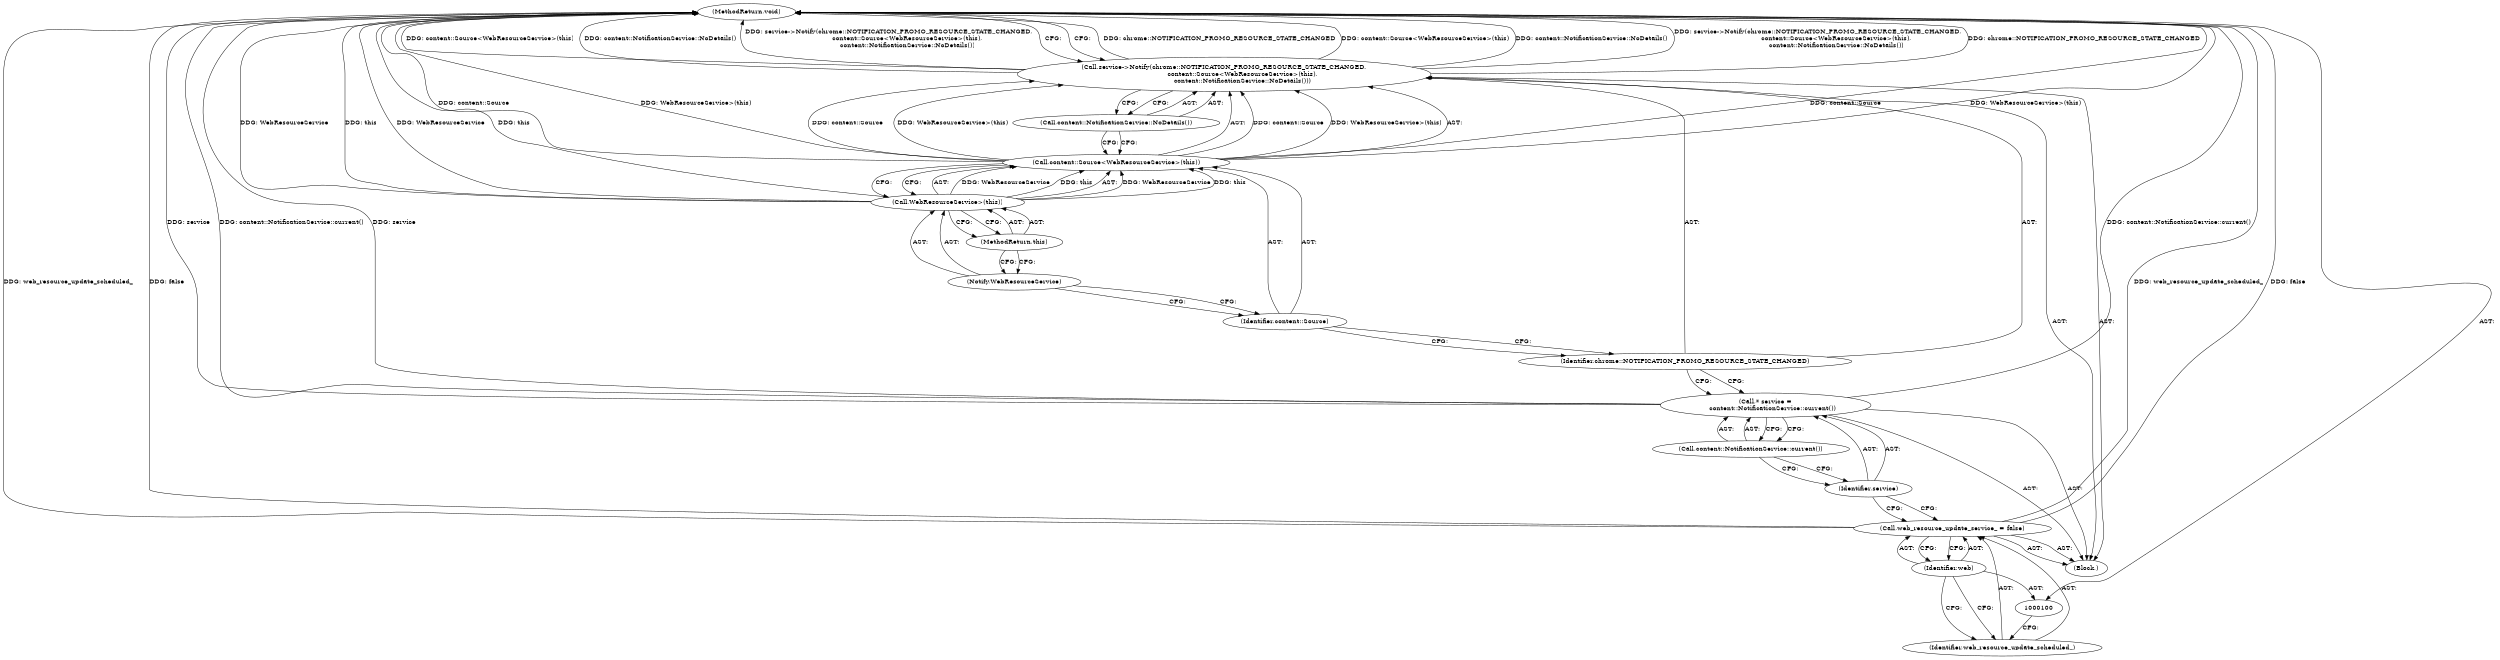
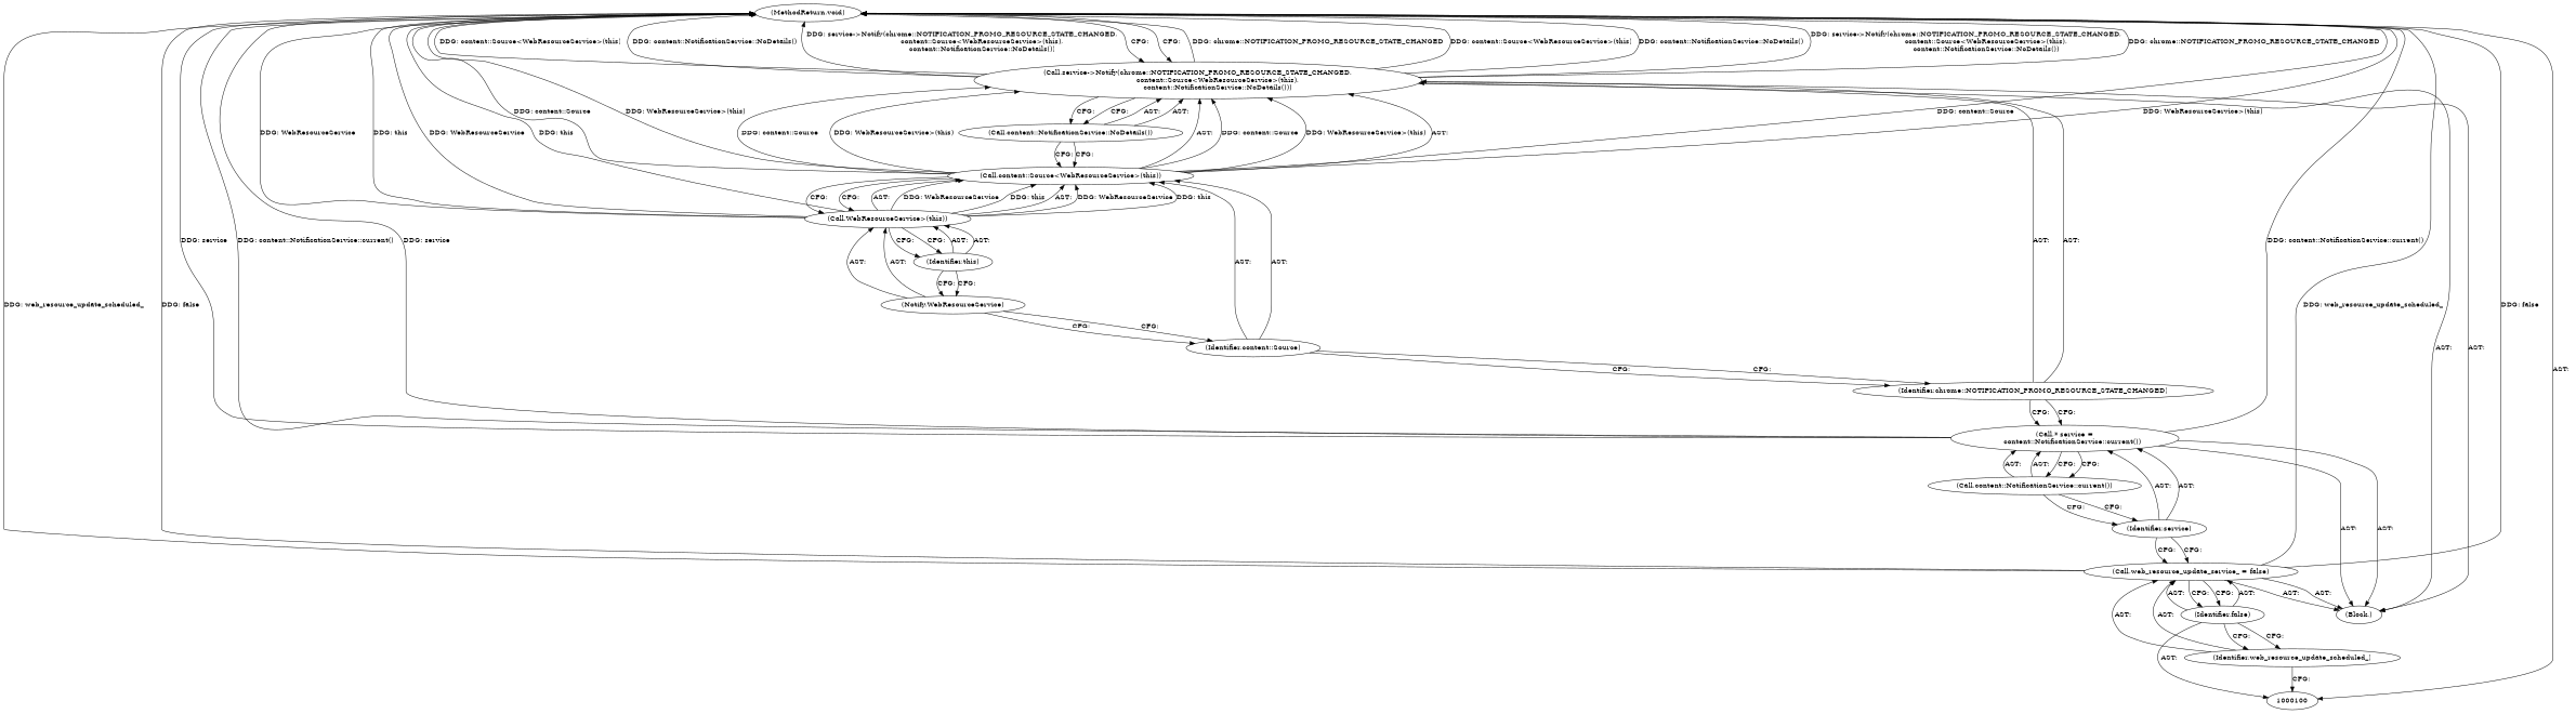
  digraph {
    n1 [label="(MethodReturn,void)"]
    n2 [label="(Call,service->Notify(chrome::NOTIFICATION_PROMO_RESOURCE_STATE_CHANGED,\n                  content::Source<WebResourceService>(this),\n                  content::NotificationService::NoDetails()))"]
    1000100
    n4 [label="(Block,)"]
    n5 [label="(Call,content::NotificationService::NoDetails())"]
    n6 [label="(Call,web_resource_update_service_ = false)"]
-   n7 [label="(Identifier,web)"]
+   n7 [label="(Identifier,false)"]
    n8 [label="(Identifier,web_resource_update_scheduled_)"]
    n9 [label="(Call,* service =\n       content::NotificationService::current())"]
    n10 [label="(Call,content::NotificationService::current())"]
    n11 [label="(Identifier,service)"]
    n12 [label="(Identifier,chrome::NOTIFICATION_PROMO_RESOURCE_STATE_CHANGED)"]
    n13 [label="(Call,content::Source<WebResourceService>(this))"]
    n14 [label="(Call,WebResourceService>(this))"]
-   n15 [label="(MethodReturn,this)"]
+   n15 [label="(Identifier,this)"]
    n16 [label="(Identifier,content::Source)"]
    n17 [label="(Notify,WebResourceService)"]
    n1 -> n2 [label="CFG: "]
    n1 -> n2 [label="CFG: "]
    n1 -> 1000100 [label="AST: "]
    n2 -> n1 [label="DDG: chrome::NOTIFICATION_PROMO_RESOURCE_STATE_CHANGED"]
    n2 -> n1 [label="DDG: content::Source<WebResourceService>(this)"]
    n2 -> n1 [label="DDG: content::NotificationService::NoDetails()"]
    n2 -> n1 [label="DDG: service->Notify(chrome::NOTIFICATION_PROMO_RESOURCE_STATE_CHANGED,\n                  content::Source<WebResourceService>(this),\n                  content::NotificationService::NoDetails())"]
    n2 -> n1 [label="DDG: chrome::NOTIFICATION_PROMO_RESOURCE_STATE_CHANGED"]
    n2 -> n1 [label="DDG: content::Source<WebResourceService>(this)"]
    n2 -> n1 [label="DDG: content::NotificationService::NoDetails()"]
    n2 -> n1 [label="DDG: service->Notify(chrome::NOTIFICATION_PROMO_RESOURCE_STATE_CHANGED,\n                  content::Source<WebResourceService>(this),\n                  content::NotificationService::NoDetails())"]
    n2 -> n4 [label="AST: "]
    n2 -> n4 [label="AST: "]
    n2 -> n5 [label="CFG: "]
    n2 -> n5 [label="CFG: "]
    n5 -> n2 [label="AST: "]
    n5 -> n2 [label="AST: "]
    n5 -> n13 [label="CFG: "]
    n5 -> n13 [label="CFG: "]
    n6 -> n1 [label="DDG: false"]
    n6 -> n1 [label="DDG: web_resource_update_scheduled_"]
    n6 -> n1 [label="DDG: false"]
    n6 -> n1 [label="DDG: web_resource_update_scheduled_"]
    n6 -> n4 [label="AST: "]
    n6 -> n4 [label="AST: "]
    n6 -> n7 [label="CFG: "]
    n6 -> n7 [label="CFG: "]
    n7 -> 1000100 [label="AST: "]
    n7 -> n6 [label="AST: "]
    n7 -> n6 [label="AST: "]
    n7 -> n8 [label="CFG: "]
    n7 -> n8 [label="CFG: "]
-   1000100 -> n8 [label="CFG: "]
+   n8 -> 1000100 [label="CFG: "]
    n8 -> n6 [label="AST: "]
    n8 -> n6 [label="AST: "]
    n9 -> n1 [label="DDG: content::NotificationService::current()"]
    n9 -> n1 [label="DDG: service"]
    n9 -> n1 [label="DDG: content::NotificationService::current()"]
    n9 -> n1 [label="DDG: service"]
    n9 -> n4 [label="AST: "]
    n9 -> n4 [label="AST: "]
    n9 -> n10 [label="CFG: "]
    n9 -> n10 [label="CFG: "]
    n10 -> n9 [label="AST: "]
    n10 -> n9 [label="AST: "]
    n10 -> n11 [label="CFG: "]
    n10 -> n11 [label="CFG: "]
    n11 -> n6 [label="CFG: "]
    n11 -> n6 [label="CFG: "]
    n11 -> n9 [label="AST: "]
    n11 -> n9 [label="AST: "]
    n12 -> n2 [label="AST: "]
    n12 -> n2 [label="AST: "]
    n12 -> n9 [label="CFG: "]
    n12 -> n9 [label="CFG: "]
    n13 -> n1 [label="DDG: content::Source"]
    n13 -> n1 [label="DDG: WebResourceService>(this)"]
    n13 -> n1 [label="DDG: content::Source"]
    n13 -> n1 [label="DDG: WebResourceService>(this)"]
    n13 -> n2 [label="AST: "]
    n13 -> n2 [label="DDG: content::Source"]
    n13 -> n2 [label="DDG: WebResourceService>(this)"]
    n13 -> n2 [label="AST: "]
    n13 -> n2 [label="DDG: content::Source"]
    n13 -> n2 [label="DDG: WebResourceService>(this)"]
    n13 -> n14 [label="CFG: "]
    n13 -> n14 [label="CFG: "]
    n14 -> n1 [label="DDG: WebResourceService"]
    n14 -> n1 [label="DDG: this"]
    n14 -> n1 [label="DDG: WebResourceService"]
    n14 -> n1 [label="DDG: this"]
    n14 -> n13 [label="AST: "]
    n14 -> n13 [label="DDG: WebResourceService"]
    n14 -> n13 [label="DDG: this"]
    n14 -> n13 [label="AST: "]
    n14 -> n13 [label="DDG: WebResourceService"]
    n14 -> n13 [label="DDG: this"]
    n14 -> n15 [label="CFG: "]
    n14 -> n15 [label="CFG: "]
    n15 -> n14 [label="AST: "]
    n15 -> n14 [label="AST: "]
    n15 -> n17 [label="CFG: "]
    n15 -> n17 [label="CFG: "]
    n16 -> n12 [label="CFG: "]
    n16 -> n12 [label="CFG: "]
    n16 -> n13 [label="AST: "]
    n16 -> n13 [label="AST: "]
    n17 -> n14 [label="AST: "]
    n17 -> n14 [label="AST: "]
    n17 -> n16 [label="CFG: "]
    n17 -> n16 [label="CFG: "]
  }
